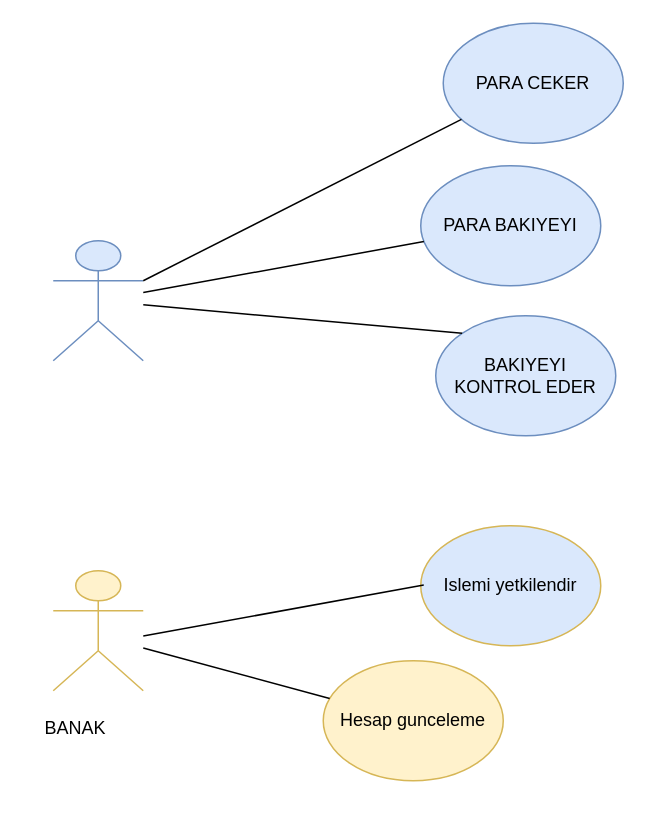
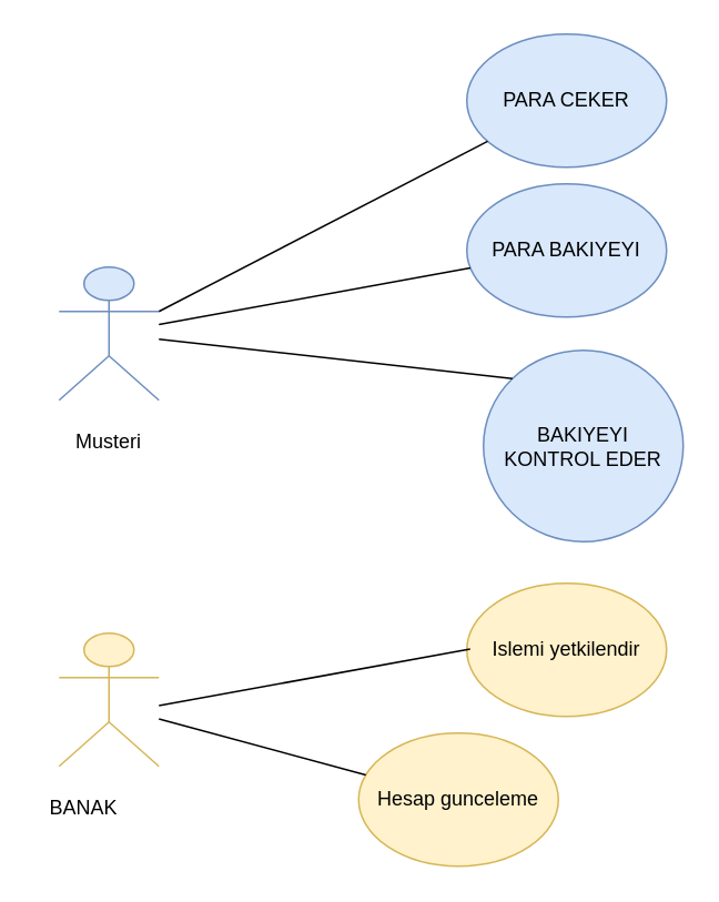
  <mxCell id="0" />
  <mxCell id="1" parent="0" />
- <mxCell id="2" value="PARA CEKER" style="ellipse;whiteSpace=wrap;html=1;fillColor=#dae8fc;strokeColor=#6c8ebf;" parent="1" vertex="1"><mxGeometry x="295" y="15" width="120" height="80" as="geometry" /></mxCell>
+ <mxCell id="2" value="PARA CEKER" style="ellipse;whiteSpace=wrap;html=1;fillColor=#dae8fc;strokeColor=#6c8ebf;" parent="1" vertex="1"><mxGeometry x="280" y="20" width="120" height="80" as="geometry" /></mxCell>
  <mxCell id="3" value="PARA BAKIYEYI" style="ellipse;whiteSpace=wrap;html=1;fillColor=#dae8fc;strokeColor=#6c8ebf;" parent="1" vertex="1"><mxGeometry x="280" y="110" width="120" height="80" as="geometry" /></mxCell>
- <mxCell id="4" value="BAKIYEYI&lt;br&gt;KONTROL EDER" style="ellipse;whiteSpace=wrap;html=1;fillColor=#dae8fc;strokeColor=#6c8ebf;" parent="1" vertex="1"><mxGeometry x="290" y="210" width="120" height="80" as="geometry" /></mxCell>
- <mxCell id="5" value="Islemi yetkilendir" style="ellipse;whiteSpace=wrap;html=1;fillColor=#dae8fc;strokeColor=#d6b656;" parent="1" vertex="1"><mxGeometry x="280" y="350" width="120" height="80" as="geometry" /></mxCell>
+ <mxCell id="4" value="BAKIYEYI&lt;br&gt;KONTROL EDER" style="ellipse;whiteSpace=wrap;html=1;fillColor=#dae8fc;strokeColor=#6c8ebf;" parent="1" vertex="1"><mxGeometry x="290" y="210" width="120" height="115" as="geometry" /></mxCell>
+ <mxCell id="5" value="Islemi yetkilendir" style="ellipse;whiteSpace=wrap;html=1;fillColor=#fff2cc;strokeColor=#d6b656;" parent="1" vertex="1"><mxGeometry x="280" y="350" width="120" height="80" as="geometry" /></mxCell>
  <mxCell id="6" value="Hesap gunceleme" style="ellipse;whiteSpace=wrap;html=1;fillColor=#fff2cc;strokeColor=#d6b656;" parent="1" vertex="1"><mxGeometry x="215" y="440" width="120" height="80" as="geometry" /></mxCell>
  <mxCell id="7" value="BANAK" style="text;html=1;align=center;verticalAlign=middle;whiteSpace=wrap;rounded=0;" parent="1" vertex="1"><mxGeometry x="20" y="470" width="60" height="30" as="geometry" /></mxCell>
  <mxCell id="8" value="" style="html=1;image=img/lib/clip_art/people/Suit_Man_128x128.png;shape=umlActor;verticalLabelPosition=bottom;verticalAlign=top;fillColor=#dae8fc;strokeColor=#6c8ebf;" parent="1" vertex="1"><mxGeometry x="35" y="160" width="60" height="80" as="geometry" /></mxCell>
+ <mxCell id="9" value="Musteri" style="text;html=1;align=center;verticalAlign=middle;whiteSpace=wrap;rounded=0;" parent="1" vertex="1"><mxGeometry x="35" y="250" width="60" height="30" as="geometry" /></mxCell>
  <mxCell id="10" value="" style="html=1;image=img/lib/clip_art/people/Suit_Man_128x128.png;shape=umlActor;verticalLabelPosition=bottom;verticalAlign=top;fillColor=#fff2cc;strokeColor=#d6b656;" vertex="1" parent="1"><mxGeometry x="35" y="380" width="60" height="80" as="geometry" /></mxCell>
  <mxCell id="11" value="" style="edgeStyle=none;html=1;endArrow=none;verticalAlign=bottom;rounded=0;exitX=1;exitY=0.333;exitDx=0;exitDy=0;exitPerimeter=0;" edge="1" parent="1" source="8" target="2"><mxGeometry width="160" relative="1" as="geometry"><mxPoint x="65" y="90" as="sourcePoint" /><mxPoint x="225" y="90" as="targetPoint" /></mxGeometry></mxCell>
  <mxCell id="12" value="" style="edgeStyle=none;html=1;endArrow=none;verticalAlign=bottom;rounded=0;entryX=0;entryY=0;entryDx=0;entryDy=0;" edge="1" parent="1" source="8" target="4"><mxGeometry width="160" relative="1" as="geometry"><mxPoint x="90" y="178" as="sourcePoint" /><mxPoint x="299" y="91" as="targetPoint" /></mxGeometry></mxCell>
  <mxCell id="13" value="" style="edgeStyle=none;html=1;endArrow=none;verticalAlign=bottom;rounded=0;" edge="1" parent="1" source="8" target="3"><mxGeometry width="160" relative="1" as="geometry"><mxPoint x="100" y="188" as="sourcePoint" /><mxPoint x="309" y="101" as="targetPoint" /></mxGeometry></mxCell>
  <mxCell id="14" value="" style="edgeStyle=none;html=1;endArrow=none;verticalAlign=bottom;rounded=0;" edge="1" parent="1" target="6"><mxGeometry width="160" relative="1" as="geometry"><mxPoint x="95" y="431.5" as="sourcePoint" /><mxPoint x="308" y="450.5" as="targetPoint" /></mxGeometry></mxCell>
  <mxCell id="15" value="" style="edgeStyle=none;html=1;endArrow=none;verticalAlign=bottom;rounded=0;" edge="1" parent="1"><mxGeometry width="160" relative="1" as="geometry"><mxPoint x="95" y="423.5" as="sourcePoint" /><mxPoint x="282" y="389.5" as="targetPoint" /></mxGeometry></mxCell>
